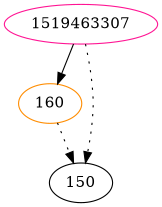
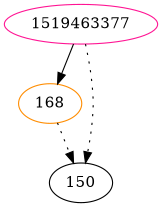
  strict digraph {
    fontname="DejaVu Serif"
    node [fontname="DejaVu Serif"]
    edge [fontname="DejaVu Serif" style=dotted]
-   160 [color=darkorange]
+   160 [color=darkorange label=168]
    n2 [color=black label=150]
-   1519463307 [color=deeppink]
+   1519463307 [color=deeppink label=1519463377]
    160 -> n2
    1519463307 -> 160 [style=solid]
    1519463307 -> n2
  }
